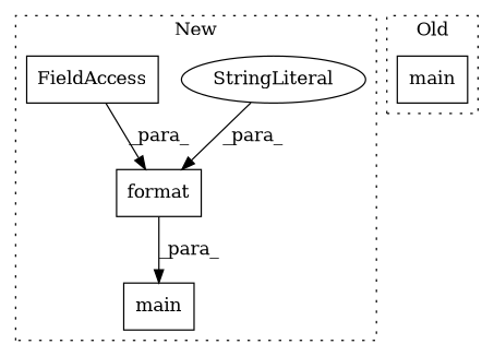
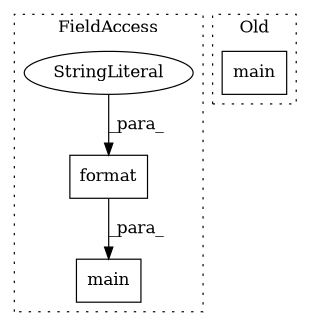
  digraph {
    node [a=32 l="5,1" shape=box]
    n1 [l="7,1" label=format s="403,426"]
    n2 [a=45 l=18 label=StringLiteral s=384 shape=ellipse]
-   n3 [a=22 l=16 label=FieldAccess s=410]
    n4 [label=main s="497,587"]
    n5 [label=main s="199,378"]
    subgraph cluster_1 {
-     label=New
+     label=FieldAccess
      style=dotted
      n1
      n2
-     n3
      n4
    }
    subgraph cluster_2 {
      label=Old
      style=dotted
      n5
    }
    n1 -> n4 [label=_para_]
    n2 -> n1 [label=_para_]
-   n3 -> n1 [label=_para_]
  }
